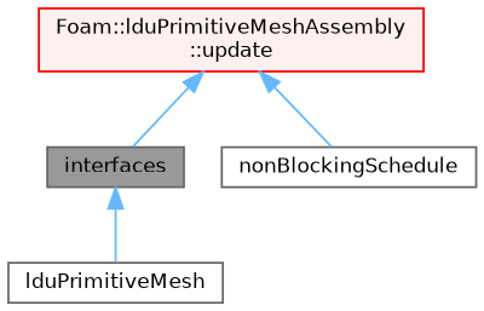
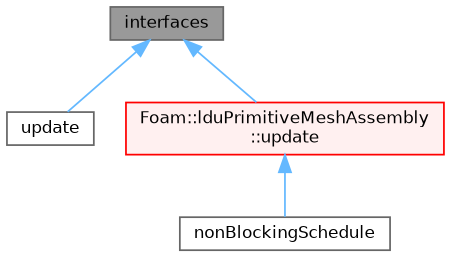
  digraph {
    rankdir=TB
    node [color=grey40 fillcolor=white fontname=Helvetica fontsize=10 shape=box style=filled]
    edge [color=steelblue1 dir=back fontname=Helvetica fontsize=10 labelfontname=Helvetica labelfontsize=10 style=solid]
    n1 [color=gray40 fillcolor=grey60 fontcolor=black height=0.2 label=interfaces width=0.4]
-   n2 [height=0.2 label=lduPrimitiveMesh width=0.4]
+   n2 [height=0.2 label=update width=0.4]
    n3 [color=red fillcolor="#FFF0F0" height=0.2 label="Foam::lduPrimitiveMeshAssembly\l::update" width=0.4]
    n4 [height=0.2 label=nonBlockingSchedule width=0.4]
    n1 -> n2
-   n3 -> n1
+   n1 -> n3
    n3 -> n4
  }
